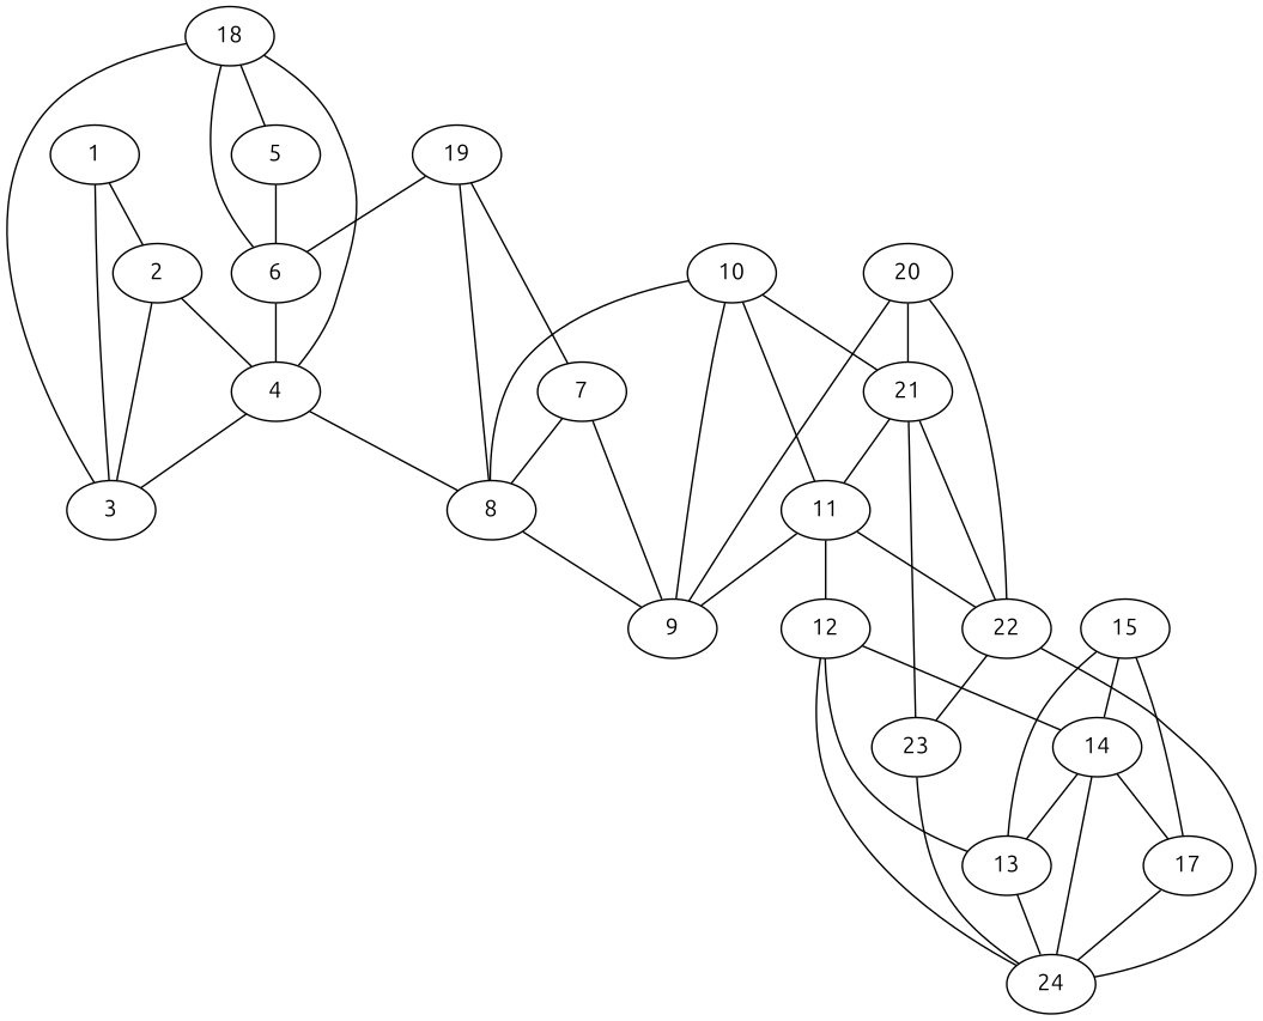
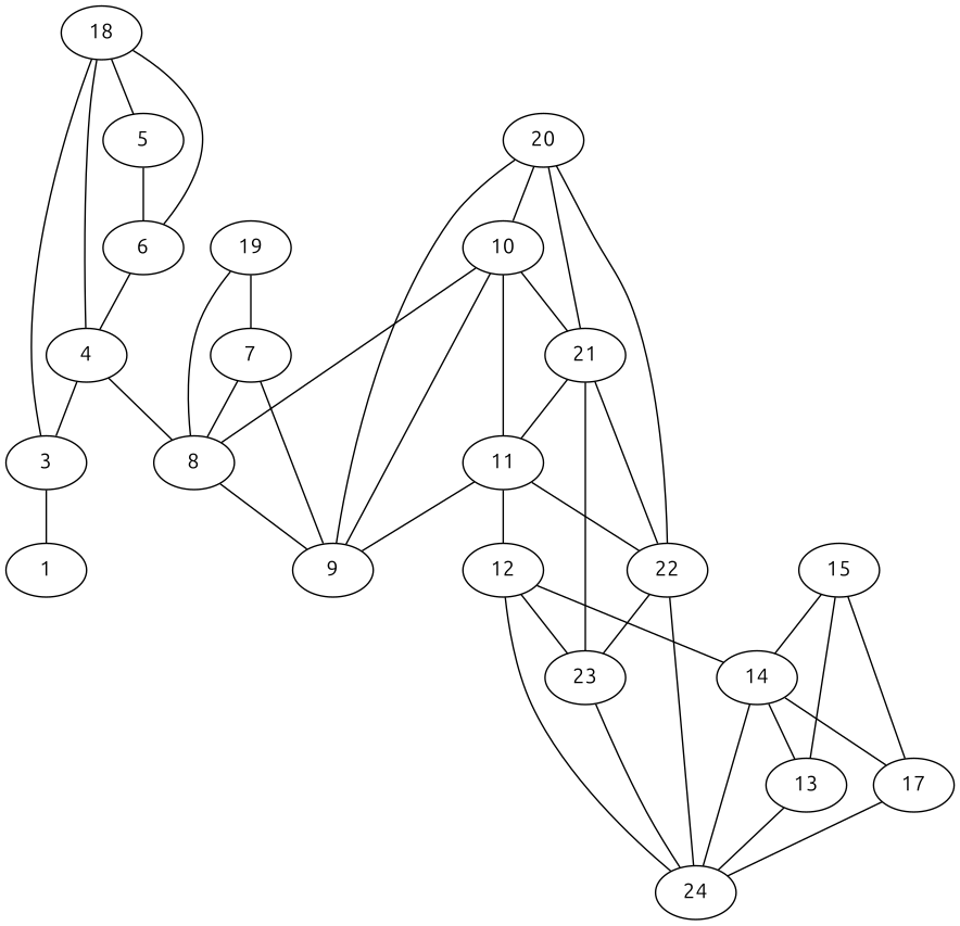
  graph {
    fontname=Ubuntu
    node [aaLength=2 fontname=Ubuntu type=0]
    edge [distance0=0.0 fontname=Ubuntu frequency=1 type0=2]
    1 [aaLength=19 sequence=SYEDFQKVYNAIALKLRED]
-   2 [aaLength=6 sequence=EYDNYI]
    3 [aaLength=14 sequence=YGPVLVRLAWYTSG]
    4 [aaLength=6 sequence=FKKEFN]
    8 [aaLength=10 sequence=NDREVVALMG]
    5 [aaLength=15 sequence=LQNGFKFLEPIHKEF]
    6 [aaLength=17 sequence=SSGDLFSLGGVTAVQEM]
    7 [aaLength=11 sequence=DADYVRTFFQR]
    9 [aaLength=4 sequence=AHAL]
    10 [aaLength=6 sequence=HLKNSG]
    21 [sequence=GP type=1]
    11 [aaLength=10 sequence=NEFYLNLLNE]
    22 [aaLength=5 sequence=WKLEK type=1]
    23 [aaLength=5 sequence=EQWDS type=1]
    12 [aaLength=10 sequence=LPTDYSLIQD]
    24 [sequence=MM type=1]
    14 [aaLength=19 sequence=DQDKFFKDFSKAFEKLLEN]
    13 [aaLength=13 sequence=DPKYLSIVKEYAN]
    17 [sequence=IT type=1]
    15 [aaLength=6 sequence=TLEEQG]
    18 [sequence=YR type=1]
    19 [sequence=TP type=1]
    20 [sequence=KT type=1]
-   1 -- 2 [distance0=29.34398]
-   2 -- 3 [distance0=9.424068 distance1=1.0 frequency=2 type0=1 type1=4]
-   2 -- 4 [distance0=39.48207 type0=3]
    3 -- 1 [distance0=32.10735]
    4 -- 3 [distance0=35.31291]
    4 -- 8 [distance0=21.60737 distance1=6.0 frequency=2 type0=1 type1=4]
    8 -- 9 [distance0=11.41262 distance1=0.0 frequency=2 type0=1 type1=5]
    5 -- 6 [distance0=19.5049 distance1=3.0 frequency=2 type0=1 type1=4]
    6 -- 4 [distance0=37.24073]
    7 -- 8 [distance0=15.03509 distance1=3.0 frequency=2 type0=1 type1=4]
    7 -- 9 [distance0=24.69324]
    10 -- 8 [distance0=29.03797]
    10 -- 9 [distance0=19.41162 type0=1]
    10 -- 21 [distance0=2.0 type0=4]
    21 -- 11 [distance0=9.0 type0=4]
    21 -- 22 [distance0=22.0]
    21 -- 23 [distance0=32.0 type0=3]
    11 -- 9 [distance0=28.29047 type0=1]
    11 -- 10 [distance0=33.15445]
    11 -- 22 [distance0=1.0 type0=4]
    11 -- 12 [distance0=33.19007 type0=3]
    22 -- 23 [distance0=10.0 distance1=5.0 frequency=2 type0=1 type1=4]
    22 -- 24 [distance0=19.0]
    23 -- 24 [distance0=9.0 distance1=4.0 frequency=2 type0=1 type1=4]
    12 -- 14 [distance0=31.40523]
-   12 -- 13 [distance0=15.77307 distance1=0.0 frequency=2 type0=1 type1=5]
+   12 -- 23 [distance0=15.77307 distance1=0.0 frequency=2 type0=1 type1=5]
    24 -- 12 [type0=5]
    14 -- 24 [distance0=30.91673 type0=3]
    14 -- 13 [distance0=20.42703 type0=1]
    14 -- 17 [distance0=27.92569 distance1=1.0 frequency=2 type1=4]
    13 -- 24 [distance0=36.58769 type0=3]
    17 -- 24 [distance0=44.0 type0=3]
    15 -- 14 [distance0=35.31332]
    15 -- 13 [distance0=53.37553 type0=3]
    15 -- 17 [distance0=17.62911 type0=1]
    18 -- 3 [distance0=40.05591 type0=3]
    18 -- 4 [type0=5]
    18 -- 5 [distance0=27.57335 type0=1]
    18 -- 6 [distance0=37.26996]
    19 -- 8 [distance0=39.74409]
-   19 -- 6 [distance0=39.87543 type0=3]
    19 -- 7 [distance0=37.29465 distance1=10.0 frequency=2 type0=1 type1=4]
    20 -- 9 [distance0=31.69952]
+   20 -- 10 [type0=5]
    20 -- 21 [distance0=10.0 type0=1]
    20 -- 22 [distance0=32.0 type0=3]
  }
